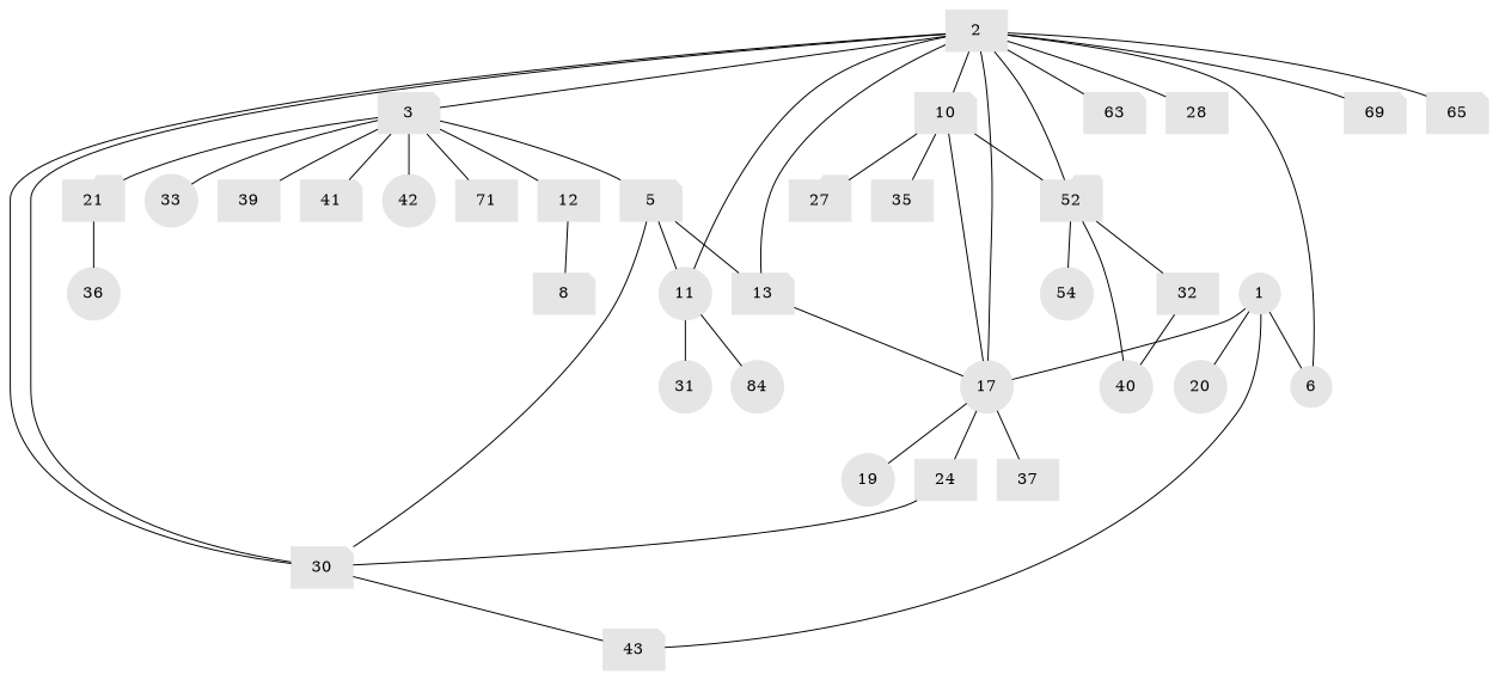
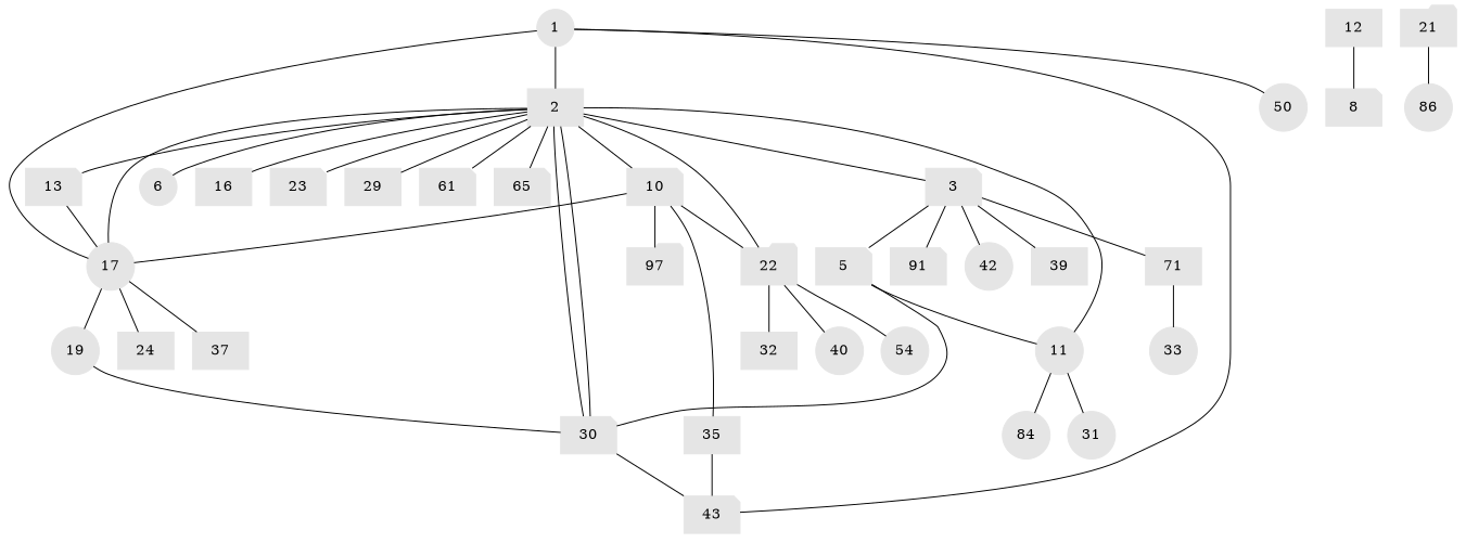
  graph {
    node [color=gray90 shape=circle style=filled]
    2 [shape=box super="+57+3+7+49+60+73+64+65+51+46+9+15+26"]
    17
    n3 [label=3 shape=note]
    6
    10 [shape=note super="+48+55"]
    11 [super="+63+52+37"]
    13 [shape=note super="+25"]
-   22 [shape=folder super="+29" label=52]
-   23 [shape=note label=63]
-   28 [shape=box]
+   16 [shape=box]
+   22 [shape=folder super="+29"]
+   23 [shape=note]
+   28 [shape=box label=29]
    30 [shape=note]
-   61 [shape=note label=69]
+   61 [shape=note]
    n14 [label=65 shape=note]
    1
-   20
+   20 [label=50]
    43 [shape=note super="+67+44"]
    19
    24 [shape=box]
    n20 [label=37 shape=box]
    5 [shape=note]
    12 [shape=box]
    21 [shape=folder]
    33
    39 [shape=box]
-   41 [shape=note super="+53+66"]
+   41 [shape=note super="+53+66" label=91]
    42
    71 [shape=box]
-   27 [shape=folder]
+   27 [shape=folder label=97]
    35 [shape=box]
    n31 [label=84]
    31
    32 [shape=box]
    40
    54
    8 [shape=note]
-   36
+   36 [label=86]
    2 -- 17 [weight=2]
    2 -- n3
    2 -- 6
    2 -- 10 [weight=2]
    2 -- 11
    2 -- 13
+   2 -- 16
    2 -- 22
    2 -- 23
    2 -- 28
    2 -- 30 [weight=2]
    2 -- 30
    2 -- 61
    2 -- n14
    17 -- 19
    17 -- 24
    17 -- n20
    n3 -- 5
-   n3 -- 12
-   n3 -- 21
-   n3 -- 33
+   71 -- 33
    n3 -- 39
    n3 -- 41
    n3 -- 42
    n3 -- 71
    10 -- 17
    10 -- 22 [weight=2]
    10 -- 27
    10 -- 35
    11 -- n31
    11 -- 31
    13 -- 17
    22 -- 32
    22 -- 40
    22 -- 54
    30 -- 43
-   1 -- 6 [weight=2]
+   1 -- 2 [weight=2]
    1 -- 17
    1 -- 20
    1 -- 43
-   24 -- 30
+   19 -- 30
    5 -- 11
-   5 -- 13
    5 -- 30
    12 -- 8
    21 -- 36
-   32 -- 40
+   35 -- 43
  }
